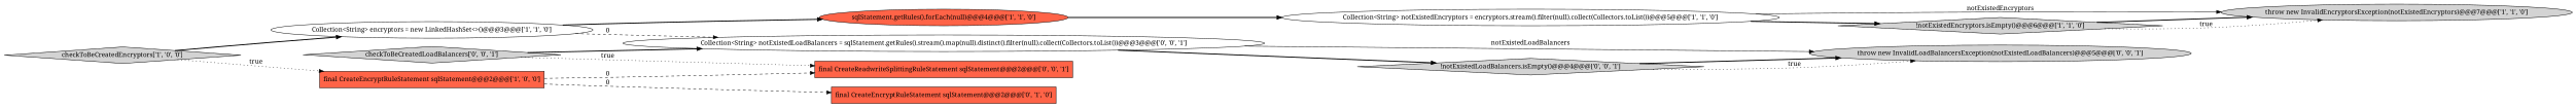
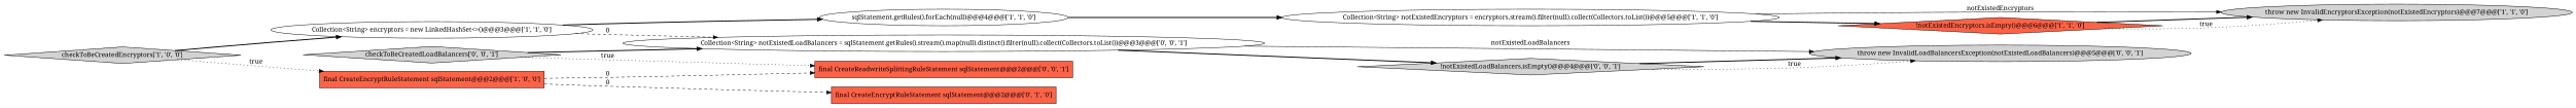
  digraph {
    fontname="Noto Serif"
    rankdir=LR
    node [fillcolor=lightgray fontname="Noto Serif" shape=ellipse style=filled]
    edge [fontname="Noto Serif" style=bold]
-   n1 [fillcolor=tomato label="sqlStatement.getRules().forEach(null)@@@4@@@['1', '1', '0']"]
+   n1 [fillcolor=white label="sqlStatement.getRules().forEach(null)@@@4@@@['1', '1', '0']"]
    n2 [fillcolor=white label="Collection<String> notExistedEncryptors = encryptors.stream().filter(null).collect(Collectors.toList())@@@5@@@['1', '1', '0']"]
    n3 [label="throw new InvalidEncryptorsException(notExistedEncryptors)@@@7@@@['1', '1', '0']"]
-   n4 [label="!notExistedEncryptors.isEmpty()@@@6@@@['1', '1', '0']" shape=diamond]
+   n4 [fillcolor=tomato label="!notExistedEncryptors.isEmpty()@@@6@@@['1', '1', '0']" shape=diamond]
    n5 [fillcolor=tomato label="final CreateEncryptRuleStatement sqlStatement@@@2@@@['0', '1', '0']" shape=box]
    n6 [fillcolor=tomato label="final CreateReadwriteSplittingRuleStatement sqlStatement@@@2@@@['0', '0', '1']" shape=box]
    n7 [fillcolor=white label="Collection<String> encryptors = new LinkedHashSet<>()@@@3@@@['1', '1', '0']"]
    n8 [fillcolor=white label="Collection<String> notExistedLoadBalancers = sqlStatement.getRules().stream().map(null).distinct().filter(null).collect(Collectors.toList())@@@3@@@['0', '0', '1']"]
    n9 [label="!notExistedLoadBalancers.isEmpty()@@@4@@@['0', '0', '1']" shape=diamond]
    n10 [label="throw new InvalidLoadBalancersException(notExistedLoadBalancers)@@@5@@@['0', '0', '1']"]
    n11 [fillcolor=tomato label="final CreateEncryptRuleStatement sqlStatement@@@2@@@['1', '0', '0']" shape=box]
    n12 [label="checkToBeCreatedEncryptors['1', '0', '0']" shape=diamond]
    n13 [label="checkToBeCreatedLoadBalancers['0', '0', '1']" shape=diamond]
    n1 -> n2
    n2 -> n3 [label=notExistedEncryptors style=solid]
    n2 -> n4
    n4 -> n3
    n4 -> n3 [label=true style=dotted]
    n7 -> n1
    n7 -> n8 [label=0 style=dashed]
    n8 -> n9
    n8 -> n10 [label=notExistedLoadBalancers style=solid]
    n9 -> n10
    n9 -> n10 [label=true style=dotted]
    n11 -> n5 [label=0 style=dashed]
    n11 -> n6 [label=0 style=dashed]
    n12 -> n7
    n12 -> n11 [label=true style=dotted]
    n13 -> n6 [label=true style=dotted]
    n13 -> n8
  }
